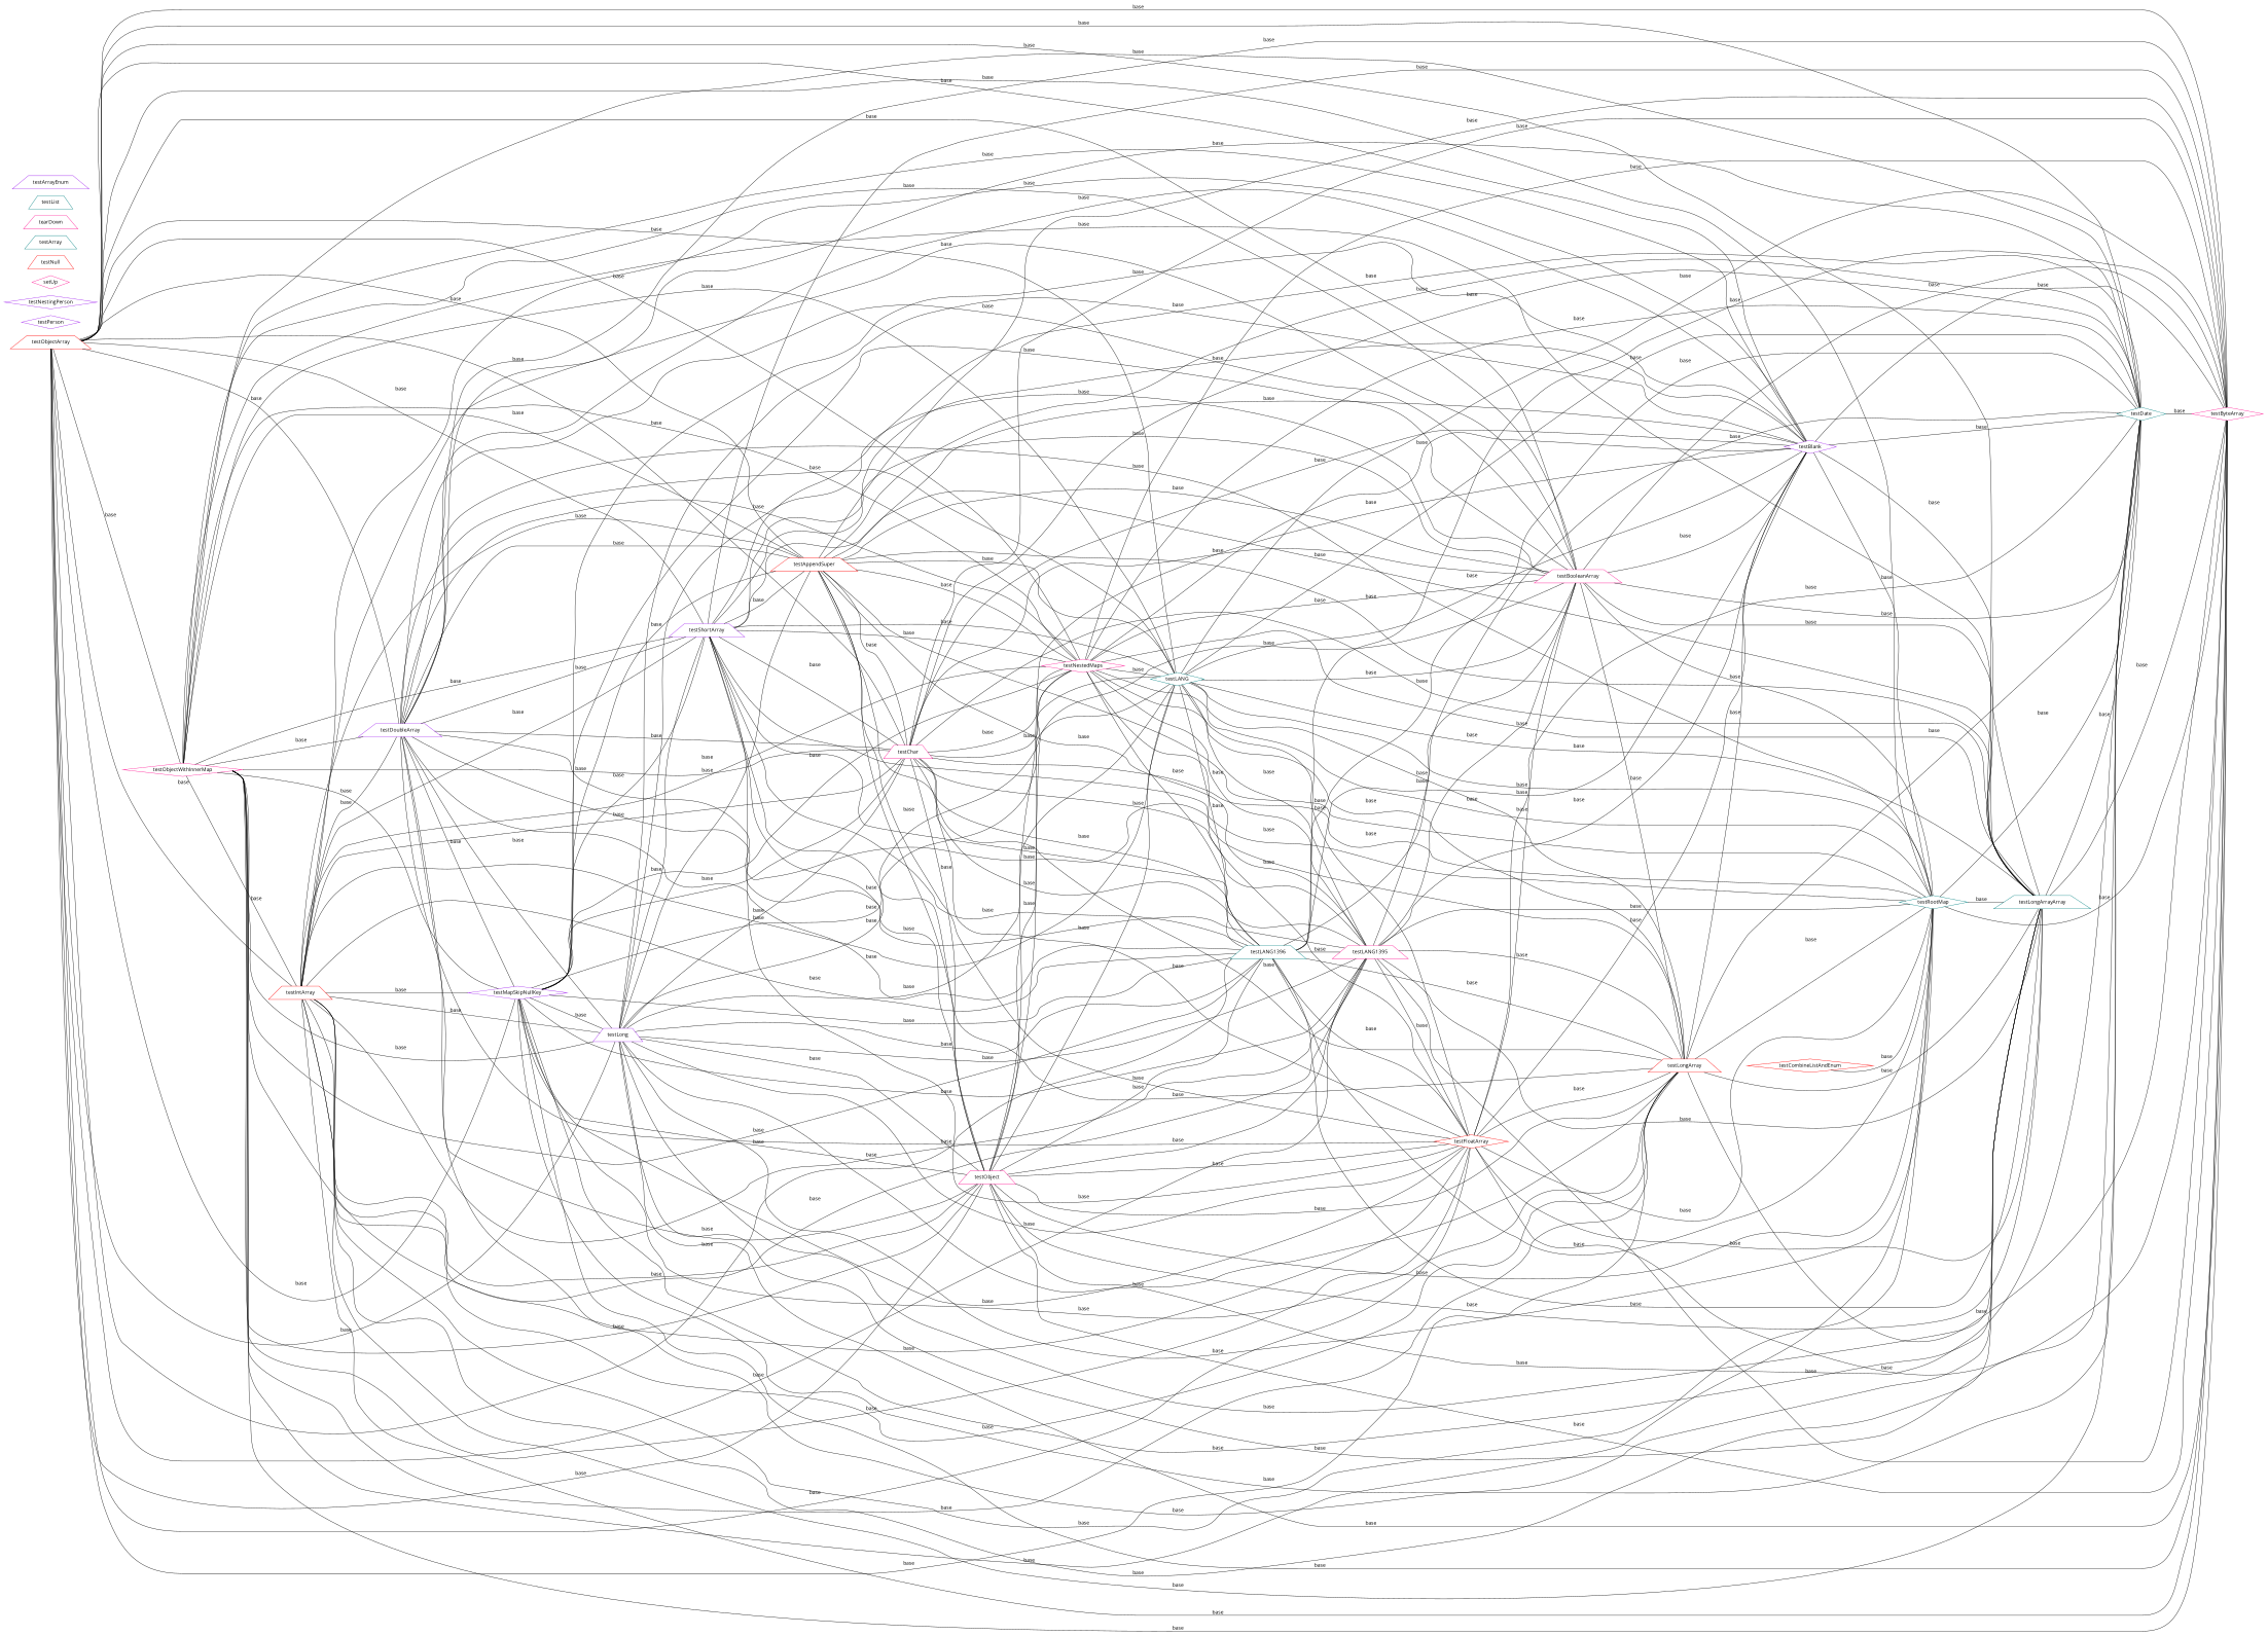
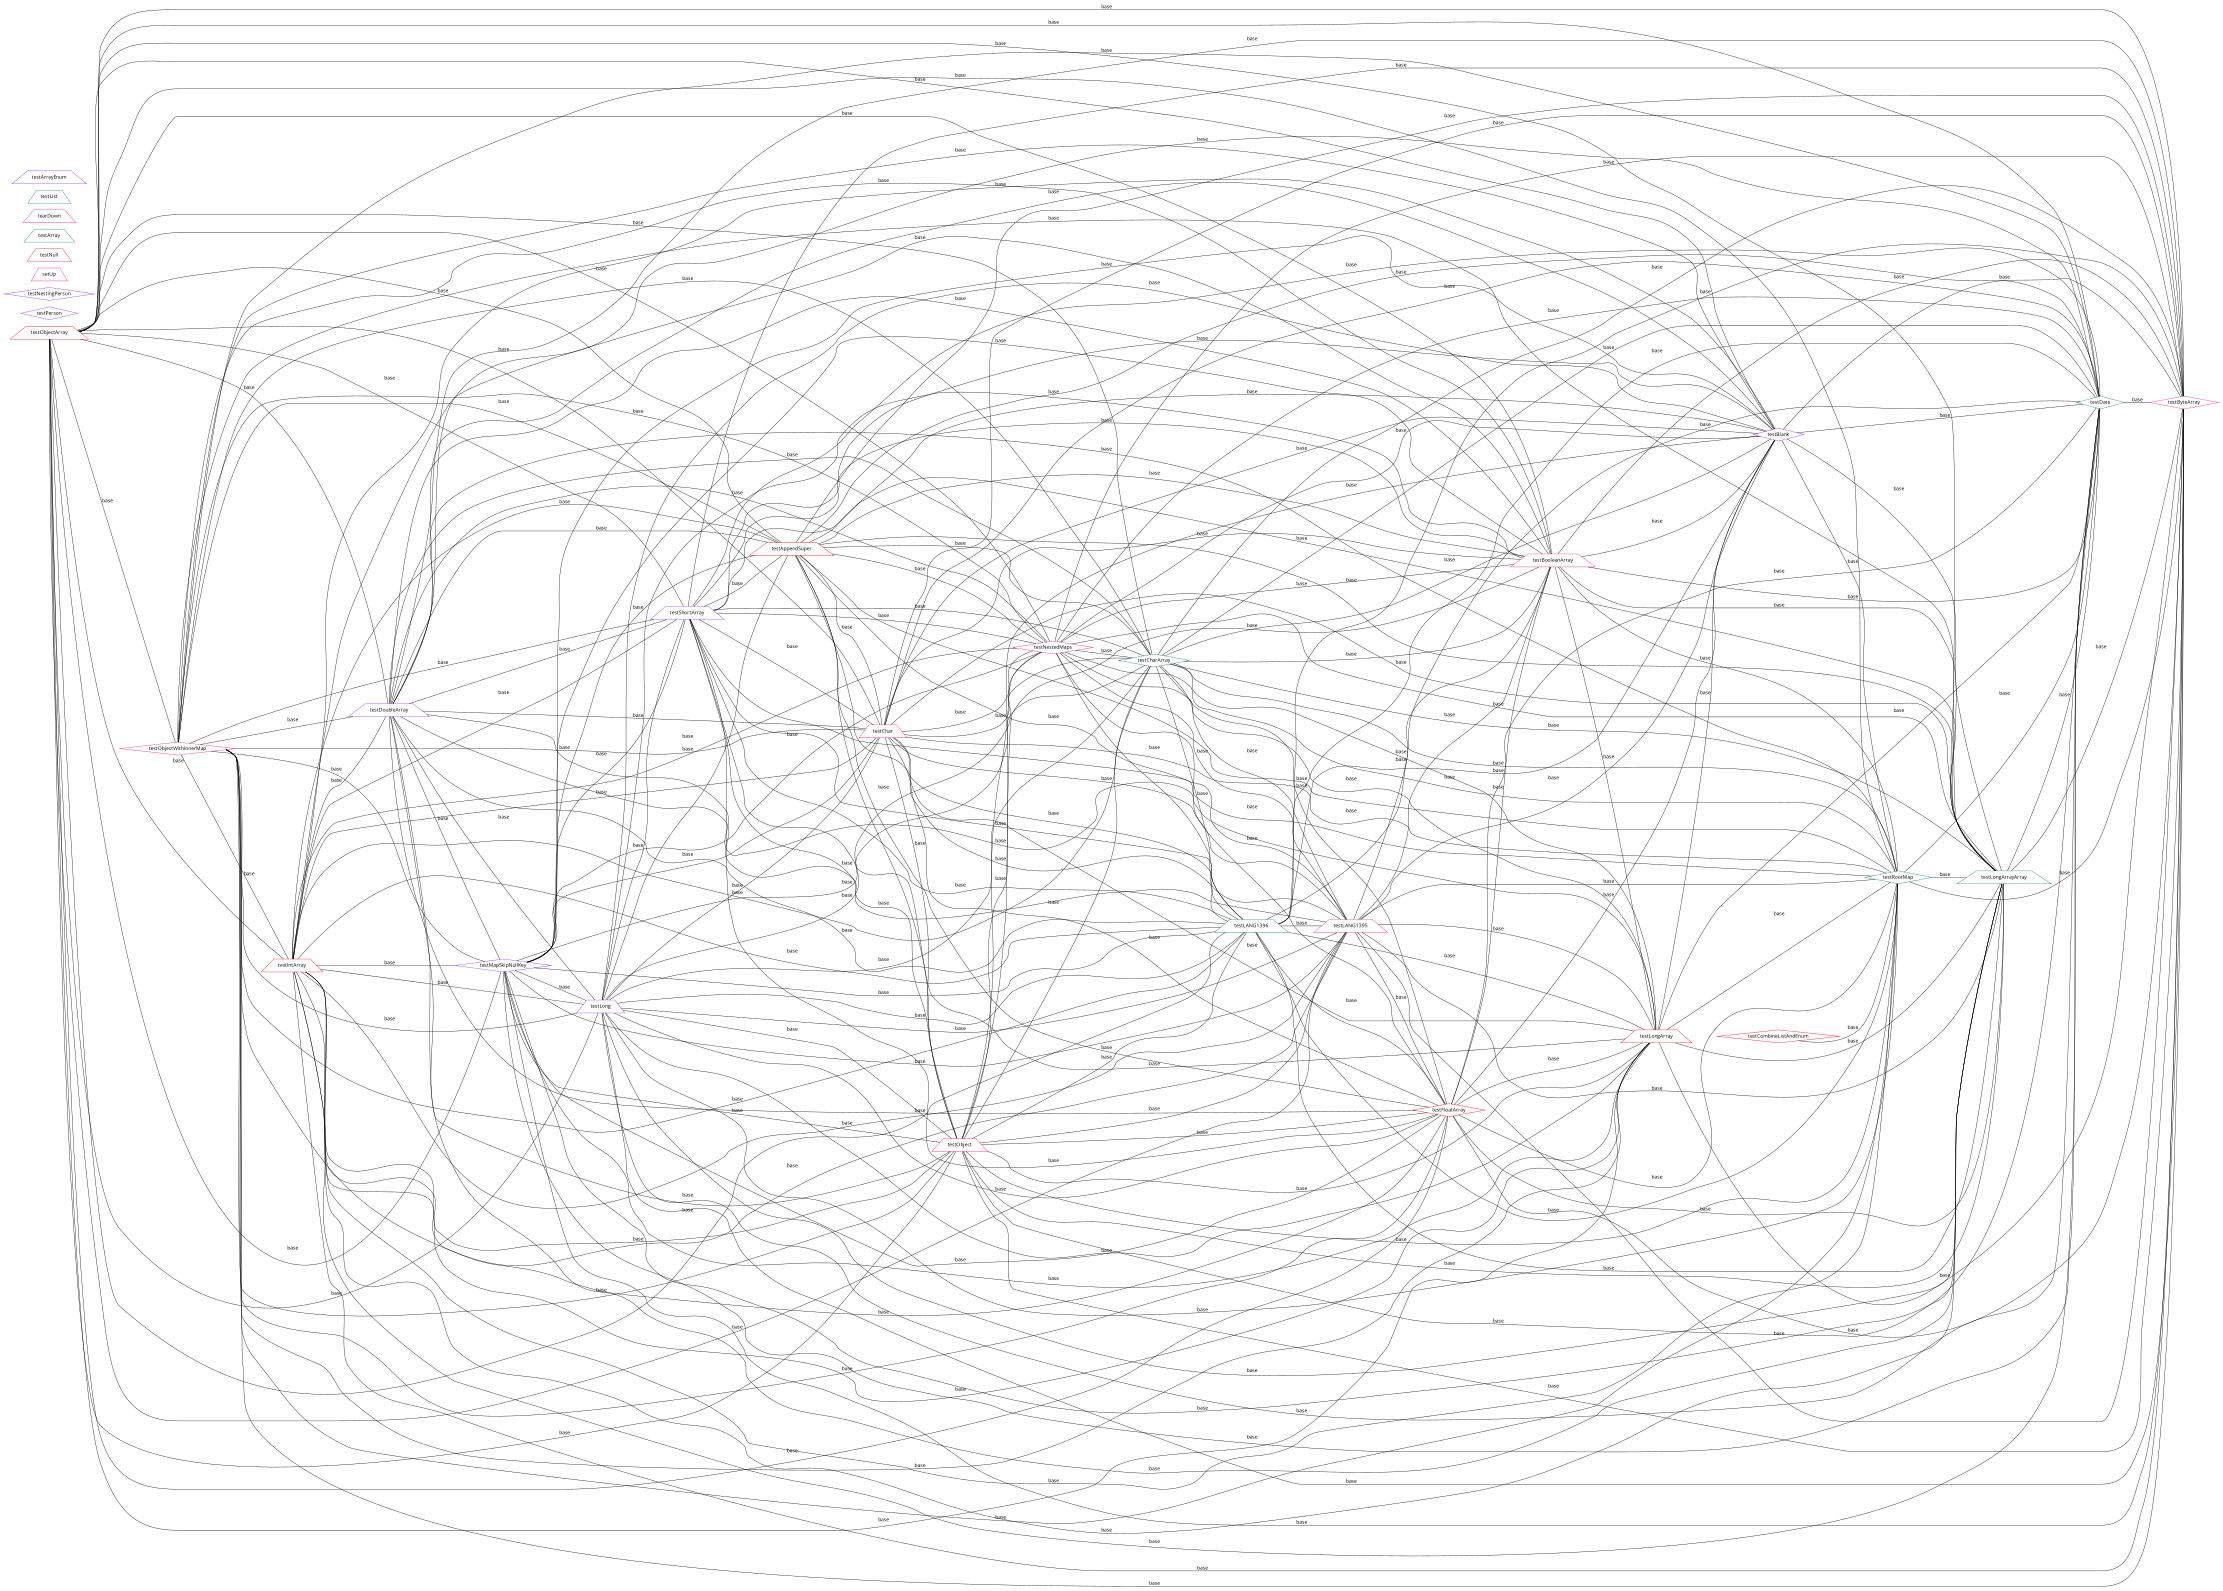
  digraph {
    fontname="Open Sans"
    rankdir=LR
    node [color=deeppink fontname="Open Sans" shape=trapezium]
    edge [dir=none fontname="Open Sans"]
    testObjectArray [color=red]
    testObjectWithInnerMap [shape=diamond]
    testIntArray [color=red]
    testDoubleArray [color=purple]
    testMapSkipNullKey [color=purple shape=diamond]
    testLong [color=purple]
    testShortArray [color=purple]
    testAppendSuper [color=red]
    testChar
    testObject
    testNestedMaps [shape=diamond]
-   testCharArray [color=teal shape=diamond label=testLANG]
+   testCharArray [color=teal shape=diamond]
    testLANG1396 [color=teal]
    testLANG1395
    testFloatArray [color=red shape=diamond]
    testBooleanArray
    testLongArray [color=red]
    testBlank [color=purple shape=diamond]
    testRootMap [color=teal shape=diamond]
    testLongArrayArray [color=teal]
    testDate [color=teal shape=diamond]
    testByteArray [shape=diamond]
    testPerson [color=purple shape=diamond]
    testNestingPerson [color=purple shape=diamond]
    testCombineListAndEnum [color=red shape=diamond]
-   setUp [shape=diamond]
+   setUp
    testNull [color=red]
    testArray [color=teal]
    tearDown
    testList [color=teal]
    testArrayEnum [color=purple]
    testObjectArray -> testObjectWithInnerMap [label=" base"]
    testObjectArray -> testIntArray [label=" base"]
    testObjectArray -> testDoubleArray [label=" base"]
    testObjectArray -> testMapSkipNullKey [label=" base"]
    testObjectArray -> testLong [label=" base"]
    testObjectArray -> testShortArray [label=" base"]
    testObjectArray -> testAppendSuper [label=" base"]
    testObjectArray -> testChar [label=" base"]
    testObjectArray -> testObject [label=" base"]
    testObjectArray -> testNestedMaps [label=" base"]
    testObjectArray -> testCharArray [label=" base"]
    testObjectArray -> testLANG1396 [label=" base"]
    testObjectArray -> testLANG1395 [label=" base"]
    testObjectArray -> testFloatArray [label=" base"]
    testObjectArray -> testBooleanArray [label=" base"]
    testObjectArray -> testLongArray [label=" base"]
    testObjectArray -> testBlank [label=" base"]
    testObjectArray -> testRootMap [label=" base"]
    testObjectArray -> testLongArrayArray [label=" base"]
    testObjectArray -> testDate [label=" base"]
    testObjectArray -> testByteArray [label=" base"]
    testObjectWithInnerMap -> testIntArray [label=" base"]
    testObjectWithInnerMap -> testDoubleArray [label=" base"]
    testObjectWithInnerMap -> testMapSkipNullKey [label=" base"]
    testObjectWithInnerMap -> testLong [label=" base"]
    testObjectWithInnerMap -> testShortArray [label=" base"]
    testObjectWithInnerMap -> testAppendSuper [label=" base"]
    testObjectWithInnerMap -> testChar [label=" base"]
    testObjectWithInnerMap -> testObject [label=" base"]
    testObjectWithInnerMap -> testNestedMaps [label=" base"]
    testObjectWithInnerMap -> testCharArray [label=" base"]
    testObjectWithInnerMap -> testLANG1396 [label=" base"]
    testObjectWithInnerMap -> testLANG1395 [label=" base"]
    testObjectWithInnerMap -> testFloatArray [label=" base"]
    testObjectWithInnerMap -> testBooleanArray [label=" base"]
    testObjectWithInnerMap -> testLongArray [label=" base"]
    testObjectWithInnerMap -> testBlank [label=" base"]
    testObjectWithInnerMap -> testRootMap [label=" base"]
    testObjectWithInnerMap -> testLongArrayArray [label=" base"]
    testObjectWithInnerMap -> testDate [label=" base"]
    testObjectWithInnerMap -> testByteArray [label=" base"]
    testIntArray -> testDoubleArray [label=" base"]
    testIntArray -> testMapSkipNullKey [label=" base"]
    testIntArray -> testLong [label=" base"]
    testIntArray -> testShortArray [label=" base"]
    testIntArray -> testAppendSuper [label=" base"]
    testIntArray -> testChar [label=" base"]
    testIntArray -> testObject [label=" base"]
    testIntArray -> testNestedMaps [label=" base"]
    testIntArray -> testCharArray [label=" base"]
    testIntArray -> testLANG1396 [label=" base"]
    testIntArray -> testLANG1395 [label=" base"]
    testIntArray -> testFloatArray [label=" base"]
    testIntArray -> testBooleanArray [label=" base"]
    testIntArray -> testLongArray [label=" base"]
    testIntArray -> testBlank [label=" base"]
    testIntArray -> testRootMap [label=" base"]
    testIntArray -> testLongArrayArray [label=" base"]
    testIntArray -> testDate [label=" base"]
    testIntArray -> testByteArray [label=" base"]
    testDoubleArray -> testMapSkipNullKey [label=" base"]
    testDoubleArray -> testLong [label=" base"]
    testDoubleArray -> testShortArray [label=" base"]
    testDoubleArray -> testAppendSuper [label=" base"]
    testDoubleArray -> testChar [label=" base"]
    testDoubleArray -> testObject [label=" base"]
    testDoubleArray -> testNestedMaps [label=" base"]
    testDoubleArray -> testCharArray [label=" base"]
    testDoubleArray -> testLANG1396 [label=" base"]
    testDoubleArray -> testLANG1395 [label=" base"]
    testDoubleArray -> testFloatArray [label=" base"]
    testDoubleArray -> testBooleanArray [label=" base"]
    testDoubleArray -> testLongArray [label=" base"]
    testDoubleArray -> testBlank [label=" base"]
    testDoubleArray -> testRootMap [label=" base"]
    testDoubleArray -> testLongArrayArray [label=" base"]
    testDoubleArray -> testDate [label=" base"]
    testDoubleArray -> testByteArray [label=" base"]
    testMapSkipNullKey -> testLong [label=" base"]
    testMapSkipNullKey -> testShortArray [label=" base"]
    testMapSkipNullKey -> testAppendSuper [label=" base"]
    testMapSkipNullKey -> testChar [label=" base"]
    testMapSkipNullKey -> testObject [label=" base"]
    testMapSkipNullKey -> testNestedMaps [label=" base"]
    testMapSkipNullKey -> testCharArray [label=" base"]
    testMapSkipNullKey -> testLANG1396 [label=" base"]
    testMapSkipNullKey -> testLANG1395 [label=" base"]
    testMapSkipNullKey -> testFloatArray [label=" base"]
    testMapSkipNullKey -> testBooleanArray [label=" base"]
    testMapSkipNullKey -> testLongArray [label=" base"]
    testMapSkipNullKey -> testBlank [label=" base"]
    testMapSkipNullKey -> testLongArrayArray [label=" base"]
    testMapSkipNullKey -> testDate [label=" base"]
    testMapSkipNullKey -> testByteArray [label=" base"]
    testLong -> testShortArray [label=" base"]
    testLong -> testAppendSuper [label=" base"]
    testLong -> testChar [label=" base"]
    testLong -> testObject [label=" base"]
    testLong -> testNestedMaps [label=" base"]
    testLong -> testCharArray [label=" base"]
    testLong -> testLANG1396 [label=" base"]
    testLong -> testLANG1395 [label=" base"]
    testLong -> testFloatArray [label=" base"]
    testLong -> testBooleanArray [label=" base"]
    testLong -> testLongArray [label=" base"]
    testLong -> testBlank [label=" base"]
    testLong -> testRootMap [label=" base"]
    testLong -> testLongArrayArray [label=" base"]
    testLong -> testDate [label=" base"]
    testLong -> testByteArray [label=" base"]
    testShortArray -> testAppendSuper [label=" base"]
    testShortArray -> testChar [label=" base"]
    testShortArray -> testObject [label=" base"]
    testShortArray -> testNestedMaps [label=" base"]
    testShortArray -> testCharArray [label=" base"]
    testShortArray -> testLANG1396 [label=" base"]
    testShortArray -> testLANG1395 [label=" base"]
    testShortArray -> testFloatArray [label=" base"]
    testShortArray -> testBooleanArray [label=" base"]
    testShortArray -> testLongArray [label=" base"]
    testShortArray -> testBlank [label=" base"]
    testShortArray -> testRootMap [label=" base"]
    testShortArray -> testLongArrayArray [label=" base"]
    testShortArray -> testDate [label=" base"]
    testShortArray -> testByteArray [label=" base"]
    testAppendSuper -> testChar [label=" base"]
    testAppendSuper -> testObject [label=" base"]
    testAppendSuper -> testNestedMaps [label=" base"]
    testAppendSuper -> testCharArray [label=" base"]
    testAppendSuper -> testLANG1396 [label=" base"]
    testAppendSuper -> testLANG1395 [label=" base"]
    testAppendSuper -> testFloatArray [label=" base"]
    testAppendSuper -> testBooleanArray [label=" base"]
    testAppendSuper -> testBlank [label=" base"]
    testAppendSuper -> testRootMap [label=" base"]
    testAppendSuper -> testLongArrayArray [label=" base"]
    testAppendSuper -> testDate [label=" base"]
    testAppendSuper -> testByteArray [label=" base"]
    testChar -> testObject [label=" base"]
    testChar -> testNestedMaps [label=" base"]
    testChar -> testCharArray [label=" base"]
    testChar -> testLANG1396 [label=" base"]
    testChar -> testLANG1395 [label=" base"]
    testChar -> testFloatArray [label=" base"]
    testChar -> testBooleanArray [label=" base"]
    testChar -> testLongArray [label=" base"]
    testChar -> testBlank [label=" base"]
    testChar -> testRootMap [label=" base"]
    testChar -> testLongArrayArray [label=" base"]
    testChar -> testDate [label=" base"]
    testChar -> testByteArray [label=" base"]
    testObject -> testNestedMaps [label=" base"]
    testObject -> testCharArray [label=" base"]
    testObject -> testLANG1396 [label=" base"]
    testObject -> testLANG1395 [label=" base"]
    testObject -> testFloatArray [label=" base"]
    testObject -> testBooleanArray [label=" base"]
    testObject -> testLongArray [label=" base"]
    testObject -> testBlank [label=" base"]
    testObject -> testRootMap [label=" base"]
    testObject -> testLongArrayArray [label=" base"]
    testObject -> testDate [label=" base"]
    testObject -> testByteArray [label=" base"]
    testNestedMaps -> testCharArray [label=" base"]
    testNestedMaps -> testLANG1396 [label=" base"]
    testNestedMaps -> testLANG1395 [label=" base"]
    testNestedMaps -> testFloatArray [label=" base"]
    testNestedMaps -> testBooleanArray [label=" base"]
    testNestedMaps -> testLongArray [label=" base"]
    testNestedMaps -> testBlank [label=" base"]
    testNestedMaps -> testRootMap [label=" base"]
    testNestedMaps -> testLongArrayArray [label=" base"]
    testNestedMaps -> testDate [label=" base"]
    testNestedMaps -> testByteArray [label=" base"]
    testCharArray -> testLANG1396 [label=" base"]
    testCharArray -> testLANG1395 [label=" base"]
    testCharArray -> testFloatArray [label=" base"]
    testCharArray -> testBooleanArray [label=" base"]
    testCharArray -> testLongArray [label=" base"]
    testCharArray -> testBlank [label=" base"]
    testCharArray -> testRootMap [label=" base"]
    testCharArray -> testLongArrayArray [label=" base"]
    testCharArray -> testDate [label=" base"]
    testCharArray -> testByteArray [label=" base"]
    testLANG1396 -> testLANG1395 [label=" base"]
    testLANG1396 -> testFloatArray [label=" base"]
    testLANG1396 -> testBooleanArray [label=" base"]
    testLANG1396 -> testLongArray [label=" base"]
    testLANG1396 -> testBlank [label=" base"]
    testLANG1396 -> testRootMap [label=" base"]
    testLANG1396 -> testLongArrayArray [label=" base"]
    testLANG1396 -> testDate [label=" base"]
    testLANG1396 -> testByteArray [label=" base"]
    testLANG1395 -> testFloatArray [label=" base"]
    testLANG1395 -> testBooleanArray [label=" base"]
    testLANG1395 -> testLongArray [label=" base"]
    testLANG1395 -> testBlank [label=" base"]
    testLANG1395 -> testRootMap [label=" base"]
    testLANG1395 -> testLongArrayArray [label=" base"]
    testLANG1395 -> testDate [label=" base"]
    testLANG1395 -> testByteArray [label=" base"]
    testFloatArray -> testBooleanArray [label=" base"]
    testFloatArray -> testLongArray [label=" base"]
    testFloatArray -> testBlank [label=" base"]
    testFloatArray -> testRootMap [label=" base"]
    testFloatArray -> testLongArrayArray [label=" base"]
    testFloatArray -> testDate [label=" base"]
    testFloatArray -> testByteArray [label=" base"]
    testBooleanArray -> testLongArray [label=" base"]
    testBooleanArray -> testBlank [label=" base"]
    testBooleanArray -> testRootMap [label=" base"]
    testBooleanArray -> testLongArrayArray [label=" base"]
    testBooleanArray -> testDate [label=" base"]
    testBooleanArray -> testByteArray [label=" base"]
    testLongArray -> testBlank [label=" base"]
    testLongArray -> testRootMap [label=" base"]
    testLongArray -> testLongArrayArray [label=" base"]
    testLongArray -> testDate [label=" base"]
    testLongArray -> testByteArray [label=" base"]
    testBlank -> testRootMap [label=" base"]
    testBlank -> testLongArrayArray [label=" base"]
    testBlank -> testDate [label=" base"]
    testBlank -> testByteArray [label=" base"]
    testRootMap -> testLongArrayArray [label=" base"]
    testRootMap -> testDate [label=" base"]
    testRootMap -> testByteArray [label=" base"]
    testLongArrayArray -> testDate [label=" base"]
    testLongArrayArray -> testByteArray [label=" base"]
    testDate -> testByteArray [label=" base"]
    testCombineListAndEnum -> testRootMap [label=" base"]
  }
